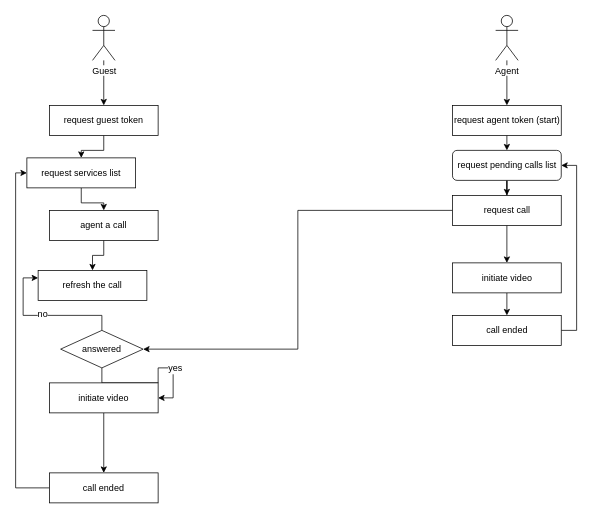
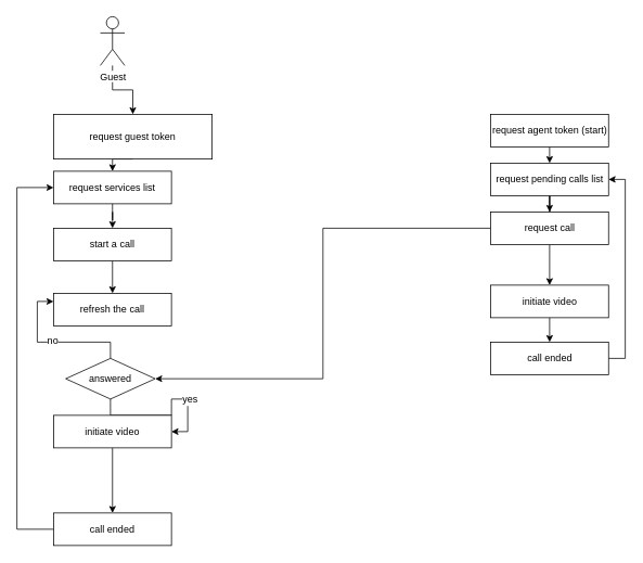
  <mxCell id="0" />
  <mxCell id="1" parent="0" />
  <mxCell id="2" style="edgeStyle=orthogonalEdgeStyle;rounded=0;orthogonalLoop=1;jettySize=auto;html=1;entryX=0.5;entryY=0;entryDx=0;entryDy=0;" parent="1" source="3" target="7" edge="1"><mxGeometry relative="1" as="geometry" /></mxCell>
  <mxCell id="3" value="Guest" style="shape=umlActor;verticalLabelPosition=bottom;labelBackgroundColor=#ffffff;verticalAlign=top;html=1;outlineConnect=0;" parent="1" vertex="1"><mxGeometry x="122.5" y="20" width="30" height="60" as="geometry" /></mxCell>
- <mxCell id="4" style="edgeStyle=orthogonalEdgeStyle;rounded=0;orthogonalLoop=1;jettySize=auto;html=1;" parent="1" source="5" target="22" edge="1"><mxGeometry relative="1" as="geometry" /></mxCell>
- <mxCell id="5" value="Agent" style="shape=umlActor;verticalLabelPosition=bottom;labelBackgroundColor=#ffffff;verticalAlign=top;html=1;outlineConnect=0;" parent="1" vertex="1"><mxGeometry x="660" y="20" width="30" height="60" as="geometry" /></mxCell>
  <mxCell id="6" style="edgeStyle=orthogonalEdgeStyle;rounded=0;orthogonalLoop=1;jettySize=auto;html=1;exitX=0.5;exitY=1;exitDx=0;exitDy=0;entryX=0.5;entryY=0;entryDx=0;entryDy=0;" parent="1" source="7" target="9" edge="1"><mxGeometry relative="1" as="geometry" /></mxCell>
- <mxCell id="7" value="request guest token" style="rounded=0;whiteSpace=wrap;html=1;" parent="1" vertex="1"><mxGeometry x="65" y="140" width="145" height="40" as="geometry" /></mxCell>
+ <mxCell id="7" value="request guest token" style="rounded=0;whiteSpace=wrap;html=1;" parent="1" vertex="1"><mxGeometry x="65" y="140" width="195" height="55" as="geometry" /></mxCell>
  <mxCell id="8" value="" style="edgeStyle=orthogonalEdgeStyle;rounded=0;orthogonalLoop=1;jettySize=auto;html=1;" parent="1" source="9" target="11" edge="1"><mxGeometry relative="1" as="geometry" /></mxCell>
- <mxCell id="9" value="request services list" style="rounded=0;whiteSpace=wrap;html=1;" parent="1" vertex="1"><mxGeometry x="35" y="210" width="145" height="40" as="geometry" /></mxCell>
+ <mxCell id="9" value="request services list" style="rounded=0;whiteSpace=wrap;html=1;" parent="1" vertex="1"><mxGeometry x="65" y="210" width="145" height="40" as="geometry" /></mxCell>
  <mxCell id="10" style="edgeStyle=orthogonalEdgeStyle;rounded=0;orthogonalLoop=1;jettySize=auto;html=1;" parent="1" source="11" target="12" edge="1"><mxGeometry relative="1" as="geometry" /></mxCell>
- <mxCell id="11" value="agent a call" style="rounded=0;whiteSpace=wrap;html=1;" parent="1" vertex="1"><mxGeometry x="65" y="280" width="145" height="40" as="geometry" /></mxCell>
- <mxCell id="12" value="refresh the call" style="rounded=0;whiteSpace=wrap;html=1;" parent="1" vertex="1"><mxGeometry x="50" y="360" width="145" height="40" as="geometry" /></mxCell>
+ <mxCell id="11" value="start a call" style="rounded=0;whiteSpace=wrap;html=1;" parent="1" vertex="1"><mxGeometry x="65" y="280" width="145" height="40" as="geometry" /></mxCell>
+ <mxCell id="12" value="refresh the call" style="rounded=0;whiteSpace=wrap;html=1;" parent="1" vertex="1"><mxGeometry x="65" y="360" width="145" height="40" as="geometry" /></mxCell>
  <mxCell id="13" style="edgeStyle=orthogonalEdgeStyle;rounded=0;orthogonalLoop=1;jettySize=auto;html=1;entryX=1;entryY=0.5;entryDx=0;entryDy=0;exitX=0.5;exitY=1;exitDx=0;exitDy=0;" parent="1" source="32" target="18" edge="1"><mxGeometry relative="1" as="geometry"><mxPoint x="137.5" y="480" as="sourcePoint" /></mxGeometry></mxCell>
  <mxCell id="14" value="yes" style="text;html=1;align=center;verticalAlign=middle;resizable=0;points=[];;labelBackgroundColor=#ffffff;" parent="13" vertex="1" connectable="0"><mxGeometry x="0.385" y="2" relative="1" as="geometry"><mxPoint as="offset" /></mxGeometry></mxCell>
  <mxCell id="15" style="edgeStyle=orthogonalEdgeStyle;rounded=0;orthogonalLoop=1;jettySize=auto;html=1;entryX=0;entryY=0.25;entryDx=0;entryDy=0;exitX=0.5;exitY=0;exitDx=0;exitDy=0;" parent="1" source="32" target="12" edge="1"><mxGeometry relative="1" as="geometry"><mxPoint x="137.5" y="440" as="sourcePoint" /></mxGeometry></mxCell>
  <mxCell id="16" value="no" style="text;html=1;align=center;verticalAlign=middle;resizable=0;points=[];;labelBackgroundColor=#ffffff;" parent="15" vertex="1" connectable="0"><mxGeometry x="0.027" y="-2" relative="1" as="geometry"><mxPoint as="offset" /></mxGeometry></mxCell>
  <mxCell id="17" value="" style="edgeStyle=orthogonalEdgeStyle;rounded=0;orthogonalLoop=1;jettySize=auto;html=1;" parent="1" source="18" target="20" edge="1"><mxGeometry relative="1" as="geometry" /></mxCell>
  <mxCell id="18" value="initiate video" style="rounded=0;whiteSpace=wrap;html=1;" parent="1" vertex="1"><mxGeometry x="65" y="510" width="145" height="40" as="geometry" /></mxCell>
  <mxCell id="19" style="edgeStyle=orthogonalEdgeStyle;rounded=0;orthogonalLoop=1;jettySize=auto;html=1;entryX=0;entryY=0.5;entryDx=0;entryDy=0;" parent="1" source="20" target="9" edge="1"><mxGeometry relative="1" as="geometry"><Array as="points"><mxPoint x="20" y="650" /><mxPoint x="20" y="230" /></Array></mxGeometry></mxCell>
  <mxCell id="20" value="call ended" style="rounded=0;whiteSpace=wrap;html=1;" parent="1" vertex="1"><mxGeometry x="65" y="630" width="145" height="40" as="geometry" /></mxCell>
  <mxCell id="21" style="edgeStyle=orthogonalEdgeStyle;rounded=0;orthogonalLoop=1;jettySize=auto;html=1;exitX=0.5;exitY=1;exitDx=0;exitDy=0;entryX=0.5;entryY=0;entryDx=0;entryDy=0;" parent="1" source="22" target="24" edge="1"><mxGeometry relative="1" as="geometry" /></mxCell>
  <mxCell id="22" value="request agent token (start)" style="rounded=0;whiteSpace=wrap;html=1;" parent="1" vertex="1"><mxGeometry x="602.5" y="140" width="145" height="40" as="geometry" /></mxCell>
  <mxCell id="23" value="" style="edgeStyle=orthogonalEdgeStyle;rounded=0;orthogonalLoop=1;jettySize=auto;html=1;" parent="1" source="24" target="27" edge="1"><mxGeometry relative="1" as="geometry" /></mxCell>
- <mxCell id="24" value="request pending calls list" style="whiteSpace=wrap;html=1;rounded=1;" parent="1" vertex="1"><mxGeometry x="602.5" y="200" width="145" height="40" as="geometry" /></mxCell>
+ <mxCell id="24" value="request pending calls list" style="rounded=0;whiteSpace=wrap;html=1;" parent="1" vertex="1"><mxGeometry x="602.5" y="200" width="145" height="40" as="geometry" /></mxCell>
  <mxCell id="25" style="edgeStyle=orthogonalEdgeStyle;rounded=0;orthogonalLoop=1;jettySize=auto;html=1;entryX=1;entryY=0.5;entryDx=0;entryDy=0;" parent="1" source="27" target="32" edge="1"><mxGeometry relative="1" as="geometry"><mxPoint x="178" y="460" as="targetPoint" /></mxGeometry></mxCell>
  <mxCell id="26" style="edgeStyle=orthogonalEdgeStyle;rounded=0;orthogonalLoop=1;jettySize=auto;html=1;exitX=0.5;exitY=1;exitDx=0;exitDy=0;" parent="1" source="27" target="29" edge="1"><mxGeometry relative="1" as="geometry" /></mxCell>
  <mxCell id="27" value="request call" style="rounded=0;whiteSpace=wrap;html=1;" parent="1" vertex="1"><mxGeometry x="602.5" y="260" width="145" height="40" as="geometry" /></mxCell>
  <mxCell id="28" style="edgeStyle=orthogonalEdgeStyle;rounded=0;orthogonalLoop=1;jettySize=auto;html=1;exitX=0.5;exitY=1;exitDx=0;exitDy=0;entryX=0.5;entryY=0;entryDx=0;entryDy=0;" parent="1" source="29" target="31" edge="1"><mxGeometry relative="1" as="geometry" /></mxCell>
  <mxCell id="29" value="initiate video" style="rounded=0;whiteSpace=wrap;html=1;" parent="1" vertex="1"><mxGeometry x="602.5" y="350" width="145" height="40" as="geometry" /></mxCell>
  <mxCell id="30" style="edgeStyle=orthogonalEdgeStyle;rounded=0;orthogonalLoop=1;jettySize=auto;html=1;entryX=1;entryY=0.5;entryDx=0;entryDy=0;" parent="1" source="31" target="24" edge="1"><mxGeometry relative="1" as="geometry"><Array as="points"><mxPoint x="768" y="440" /><mxPoint x="768" y="220" /></Array></mxGeometry></mxCell>
  <mxCell id="31" value="call ended" style="rounded=0;whiteSpace=wrap;html=1;" parent="1" vertex="1"><mxGeometry x="602.5" y="420" width="145" height="40" as="geometry" /></mxCell>
  <mxCell id="32" value="answered" style="rhombus;whiteSpace=wrap;html=1;" parent="1" vertex="1"><mxGeometry x="80" y="440" width="110" height="50" as="geometry" /></mxCell>
